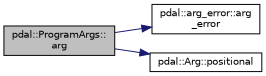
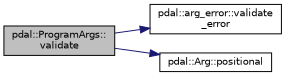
  digraph {
    rankdir=LR
    node [color=black fillcolor=white fontname=Helvetica fontsize=10 shape=record style=filled]
    edge [color=midnightblue fontname=Helvetica fontsize=10 labelfontname=Helvetica labelfontsize=10 style=solid]
-   n1 [fillcolor=grey75 fontcolor=black height=0.2 label="pdal::ProgramArgs::\larg" width=0.4]
-   n2 [height=0.2 label="pdal::arg_error::arg\l_error" width=0.4]
+   n1 [fillcolor=grey75 fontcolor=black height=0.2 label="pdal::ProgramArgs::\lvalidate" width=0.4]
+   n2 [height=0.2 label="pdal::arg_error::validate\l_error" width=0.4]
    n3 [height=0.2 label="pdal::Arg::positional" width=0.4]
    n1 -> n2
    n1 -> n3
  }
